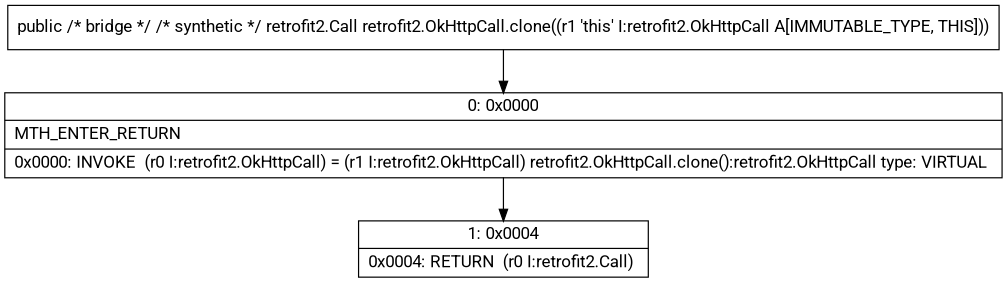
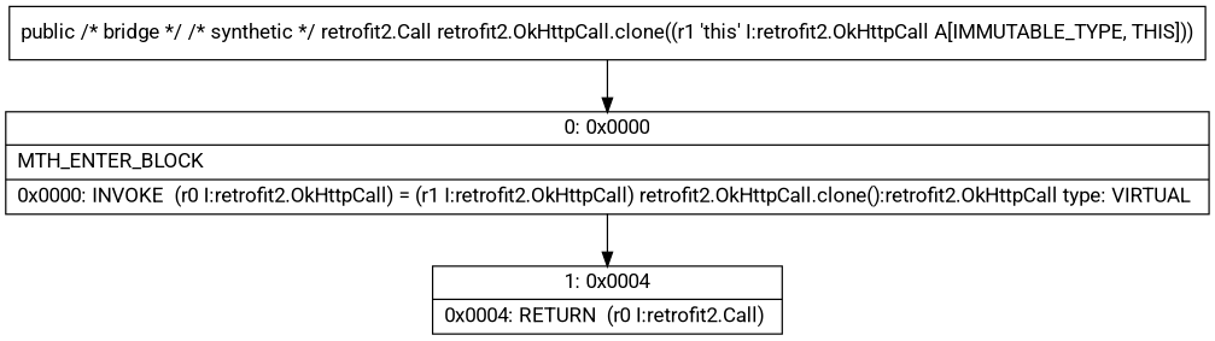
  digraph {
    fontname=Roboto
    node [shape=record fontname=Roboto]
    edge [fontname=Roboto]
-   n1 [label="{0\:\ 0x0000|MTH_ENTER_RETURN\l|0x0000: INVOKE  (r0 I:retrofit2.OkHttpCall) = (r1 I:retrofit2.OkHttpCall) retrofit2.OkHttpCall.clone():retrofit2.OkHttpCall type: VIRTUAL \l}"]
+   n1 [label="{0\:\ 0x0000|MTH_ENTER_BLOCK\l|0x0000: INVOKE  (r0 I:retrofit2.OkHttpCall) = (r1 I:retrofit2.OkHttpCall) retrofit2.OkHttpCall.clone():retrofit2.OkHttpCall type: VIRTUAL \l}"]
    n2 [label="{1\:\ 0x0004|0x0004: RETURN  (r0 I:retrofit2.Call) \l}"]
    n3 [label="{public \/* bridge *\/ \/* synthetic *\/ retrofit2.Call retrofit2.OkHttpCall.clone((r1 'this' I:retrofit2.OkHttpCall A[IMMUTABLE_TYPE, THIS])) }"]
    n1 -> n2
    n3 -> n1
  }
